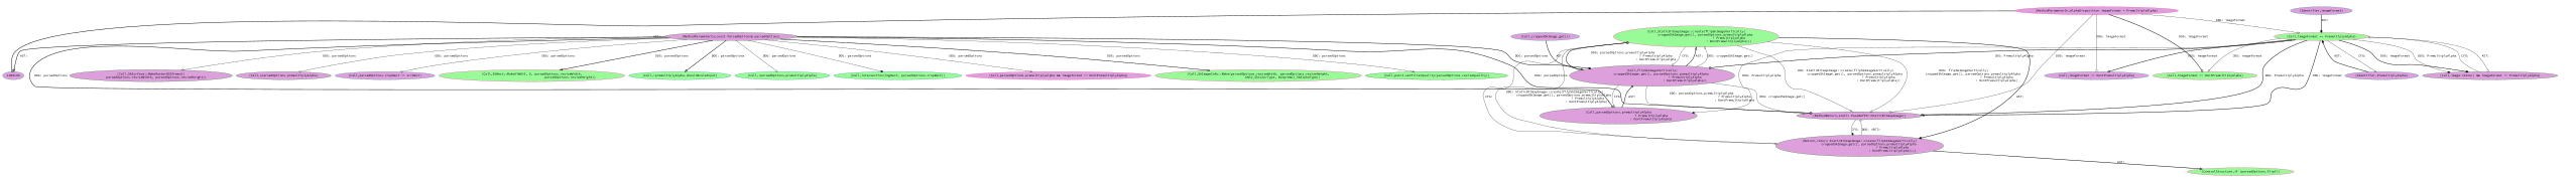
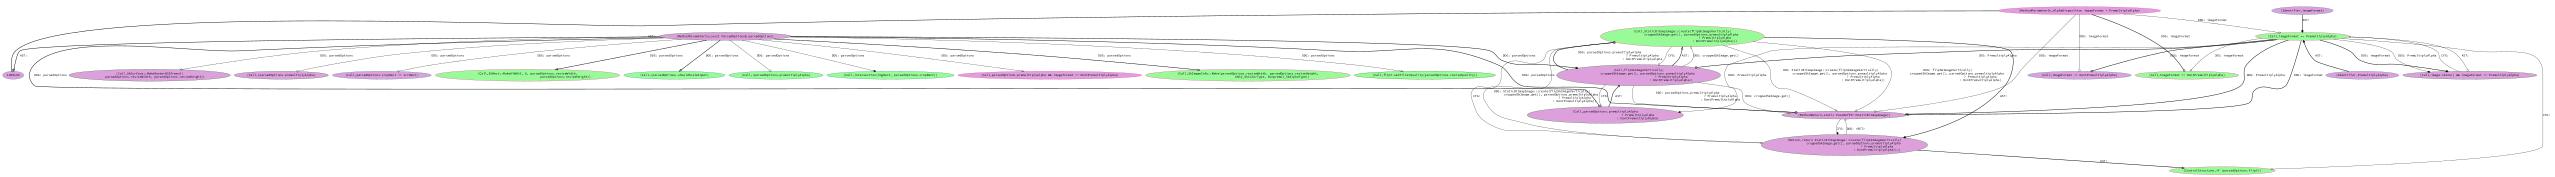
  digraph {
    fontname="Source Code Pro"
    node [color=darkgreen fillcolor=plum fontname="Source Code Pro" style=filled]
    edge [arrowhead=odot fontname="Source Code Pro" style=solid]
    n1 [color=deeppink fillcolor=palegreen label="(Call,StaticBitmapImage::create(flipSkImageVertically(\n          croppedSkImage.get(), parsedOptions.premultiplyAlpha\n                                    ? PremultiplyAlpha\n                                    : DontPremultiplyAlpha)))"]
    n2 [label="(Call,flipSkImageVertically(\n          croppedSkImage.get(), parsedOptions.premultiplyAlpha\n                                    ? PremultiplyAlpha\n                                    : DontPremultiplyAlpha))"]
    n3 [label="(Return,return StaticBitmapImage::create(flipSkImageVertically(\n          croppedSkImage.get(), parsedOptions.premultiplyAlpha\n                                    ? PremultiplyAlpha\n                                    : DontPremultiplyAlpha));)"]
    n4 [label="(MethodReturn,static PassRefPtr<StaticBitmapImage>)"]
    n5 [label="(Call,parsedOptions.premultiplyAlpha\n                                    ? PremultiplyAlpha\n                                    : DontPremultiplyAlpha)"]
    n6 [color=deeppink fillcolor=palegreen label="(ControlStructure,if (parsedOptions.flipY))"]
    n7 [label="(MethodParameterIn,const ParsedOptions& parsedOptions)"]
    n8 [label="(Call,SkSurface::MakeRasterN32Premul(\n      parsedOptions.resizeWidth, parsedOptions.resizeHeight))"]
    n9 [label="(Call,!parsedOptions.premultiplyAlpha)"]
    n10 [color=teal label="(Call,parsedOptions.cropRect == srcRect)"]
    n11 [color=deeppink fillcolor=palegreen label="(Call,SkRect::MakeXYWH(0, 0, parsedOptions.resizeWidth,\n                                          parsedOptions.resizeHeight))"]
-   n12 [color=teal fillcolor=palegreen label="(Call,!premultiplyAlpha.shouldScaleInput)"]
+   n12 [color=teal fillcolor=palegreen label="(Call,!parsedOptions.shouldScaleInput)"]
    n13 [color=teal fillcolor=palegreen label="(Call,!parsedOptions.premultiplyAlpha)"]
    n14 [color=teal fillcolor=palegreen label="(Call,intersection(imgRect, parsedOptions.cropRect))"]
    n15 [color=deeppink label="(Call,parsedOptions.premultiplyAlpha && imageFormat == DontPremultiplyAlpha)"]
    n16 [color=deeppink fillcolor=palegreen label="(Call,SkImageInfo::Make(parsedOptions.resizeWidth, parsedOptions.resizeHeight,\n                           kN32_SkColorType, kUnpremul_SkAlphaType))"]
-   n17 [fillcolor=palegreen label="(Call,paint.setFilterQuality(parsedOptions.resizeQuality))"]
+   n17 [fillcolor=palegreen label="(Call,flipY.setFilterQuality(parsedOptions.resizeQuality))"]
    1000100 [color=teal]
    n19 [color=deeppink fillcolor=palegreen label="(Call,imageFormat == PremultiplyAlpha)"]
    n20 [color=teal label="(Call,imageFormat == DontPremultiplyAlpha)"]
    n21 [color=teal label="(Identifier,PremultiplyAlpha)"]
    n22 [label="(Call,image->data() && imageFormat == PremultiplyAlpha)"]
    n23 [color=deeppink fillcolor=palegreen label="(Call,imageFormat == DontPremultiplyAlpha)"]
    n24 [color=deeppink label="(MethodParameterIn,AlphaDisposition imageFormat = PremultiplyAlpha)"]
-   n25 [color=teal label="(Call,croppedSkImage.get())"]
    n26 [color=teal label="(Identifier,imageFormat)"]
    n1 -> n2 [label="CFG: "]
    n1 -> n3 [arrowhead=diamond label="AST: " style=bold]
    n1 -> n3 [arrowhead=onormal label="DDG: StaticBitmapImage::create(flipSkImageVertically(\n          croppedSkImage.get(), parsedOptions.premultiplyAlpha\n                                    ? PremultiplyAlpha\n                                    : DontPremultiplyAlpha))"]
    n1 -> n4 [arrowhead=onormal label="DDG: flipSkImageVertically(\n          croppedSkImage.get(), parsedOptions.premultiplyAlpha\n                                    ? PremultiplyAlpha\n                                    : DontPremultiplyAlpha)"]
    n1 -> n4 [arrowhead=onormal label="DDG: StaticBitmapImage::create(flipSkImageVertically(\n          croppedSkImage.get(), parsedOptions.premultiplyAlpha\n                                    ? PremultiplyAlpha\n                                    : DontPremultiplyAlpha))"]
    n2 -> n1 [arrowhead=onormal label="AST: " style=bold]
    n2 -> n1 [label="DDG: croppedSkImage.get()"]
    n2 -> n1 [label="DDG: parsedOptions.premultiplyAlpha\n                                    ? PremultiplyAlpha\n                                    : DontPremultiplyAlpha" style=bold]
    n2 -> n4 [label="DDG: parsedOptions.premultiplyAlpha\n                                    ? PremultiplyAlpha\n                                    : DontPremultiplyAlpha"]
    n2 -> n4 [label="DDG: croppedSkImage.get()"]
    n2 -> n5 [arrowhead=onormal label="CFG: "]
    n3 -> n1 [label="CFG: "]
    n3 -> n4 [label="DDG: <RET>"]
    n3 -> n6 [arrowhead=onormal label="AST: " style=bold]
    n4 -> n3 [arrowhead=diamond label="CFG: "]
    n5 -> n2 [label="AST: " style=bold]
    n7 -> n2 [arrowhead=diamond label="DDG: parsedOptions" style=bold]
    n7 -> n4 [label="DDG: parsedOptions" style=bold]
    n7 -> n5 [label="DDG: parsedOptions" style=bold]
    n7 -> n8 [arrowhead=onormal label="DDG: parsedOptions"]
    n7 -> n9 [label="DDG: parsedOptions"]
    n7 -> n10 [label="DDG: parsedOptions"]
    n7 -> n11 [arrowhead=onormal label="DDG: parsedOptions" style=bold]
    n7 -> n12 [arrowhead=onormal label="DDG: parsedOptions" style=bold]
    n7 -> n13 [label="DDG: parsedOptions"]
    n7 -> n14 [arrowhead=diamond label="DDG: parsedOptions"]
    n7 -> n15 [arrowhead=onormal label="DDG: parsedOptions"]
    n7 -> n16 [label="DDG: parsedOptions" style=bold]
    n7 -> n17 [arrowhead=onormal label="DDG: parsedOptions"]
    n7 -> 1000100 [arrowhead=onormal label="AST: " style=bold]
    n19 -> n2 [label="DDG: PremultiplyAlpha" style=bold]
    n19 -> n4 [arrowhead=onormal label="DDG: imageFormat" style=bold]
    n19 -> n4 [arrowhead=onormal label="DDG: PremultiplyAlpha" style=bold]
    n19 -> n5 [arrowhead=diamond label="DDG: PremultiplyAlpha"]
    n19 -> n20 [label="DDG: imageFormat" style=bold]
-   n19 -> n21 [label="CFG: "]
+   n19 -> n6 [label="CFG: "]
    n19 -> n22 [label="AST: "]
    n19 -> n22 [arrowhead=diamond label="DDG: imageFormat" style=bold]
    n19 -> n22 [arrowhead=diamond label="DDG: PremultiplyAlpha"]
    n19 -> n23 [arrowhead=onormal label="DDG: imageFormat"]
    n21 -> n19 [arrowhead=diamond label="AST: " style=bold]
    n22 -> n19 [label="CFG: "]
    n24 -> n4 [label="DDG: imageFormat"]
    n24 -> 1000100 [label="AST: " style=bold]
    n24 -> n19 [arrowhead=onormal label="DDG: imageFormat"]
    n24 -> n20 [label="DDG: imageFormat"]
    n24 -> n23 [label="DDG: imageFormat" style=bold]
-   n25 -> n2 [arrowhead=onormal label="AST: " style=bold]
    n26 -> n19 [arrowhead=diamond label="AST: " style=bold]
  }
